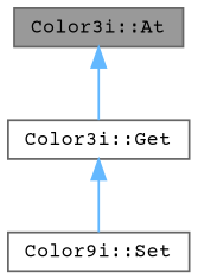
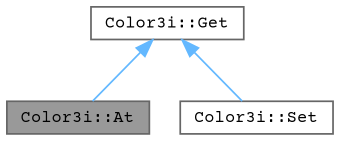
  digraph {
    fontname="Courier Prime"
    rankdir=TB
    node [color=grey40 fillcolor=white fontname="Courier Prime" fontsize=10 shape=box style=filled]
    edge [color=steelblue1 dir=back fontname="Courier Prime" fontsize=10 labelfontname=Helvetica labelfontsize=10 style=solid]
    n1 [color=gray40 fillcolor=grey60 fontcolor=black height=0.2 label="Color3i::At" width=0.4]
    n2 [height=0.2 label="Color3i::Get" width=0.4]
-   n3 [height=0.2 label="Color9i::Set" width=0.4]
-   n1 -> n2
+   n3 [height=0.2 label="Color3i::Set" width=0.4]
+   n2 -> n1
    n2 -> n3
  }
